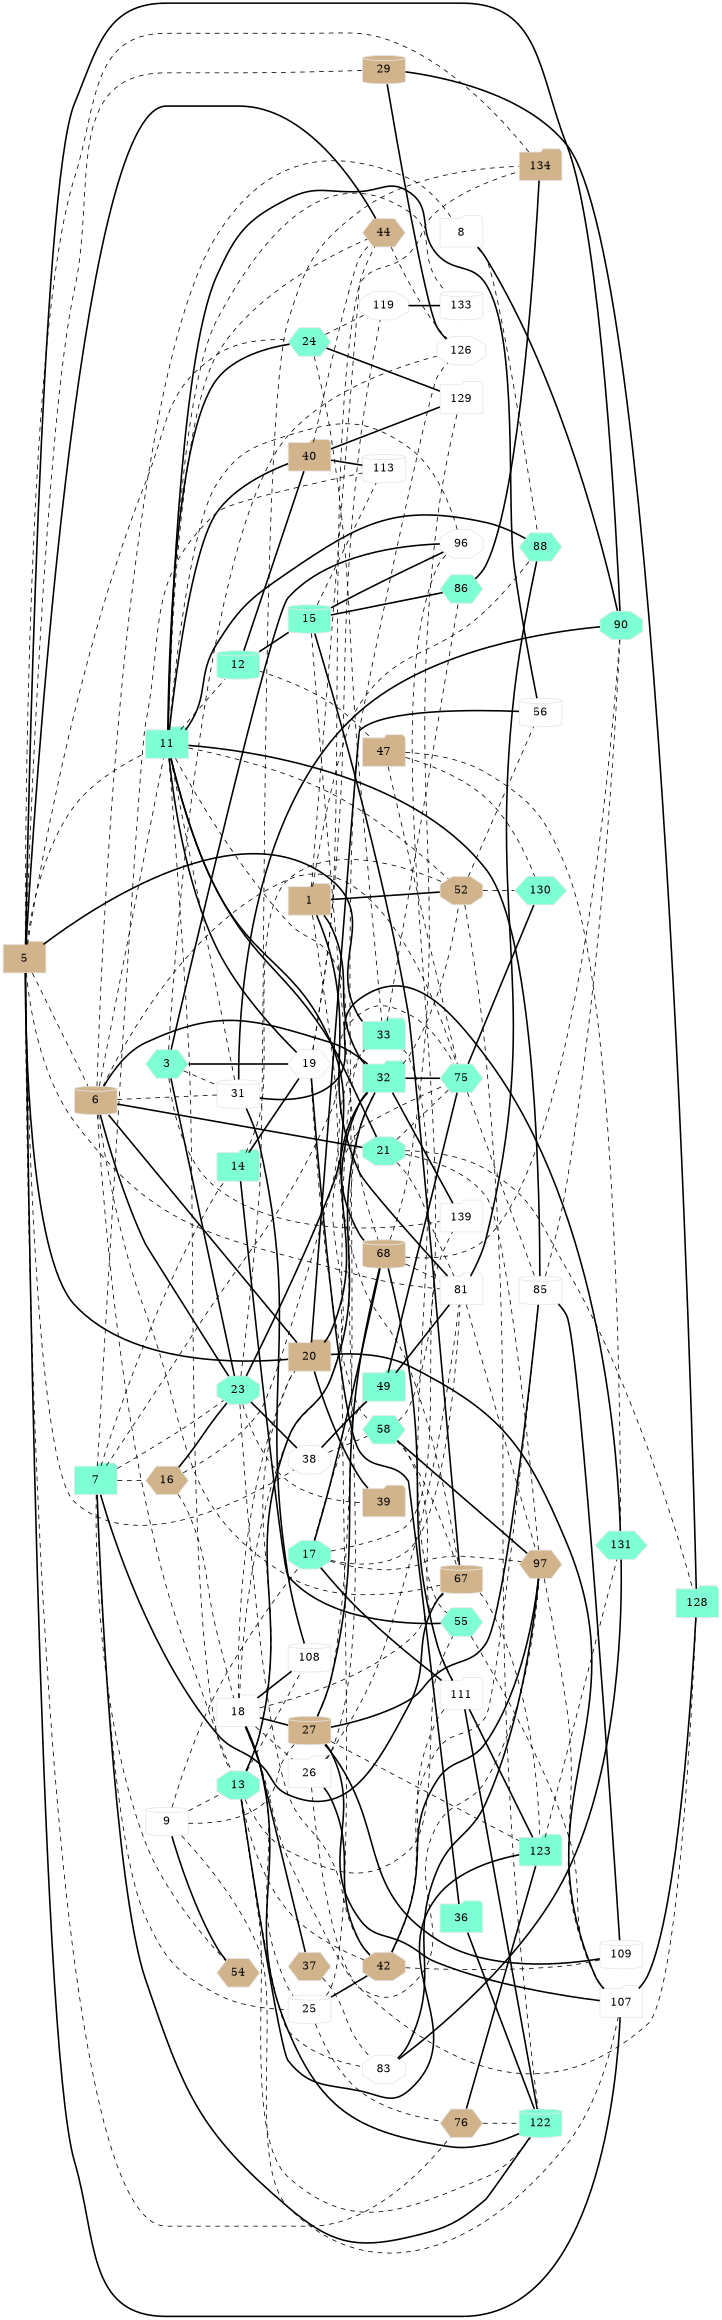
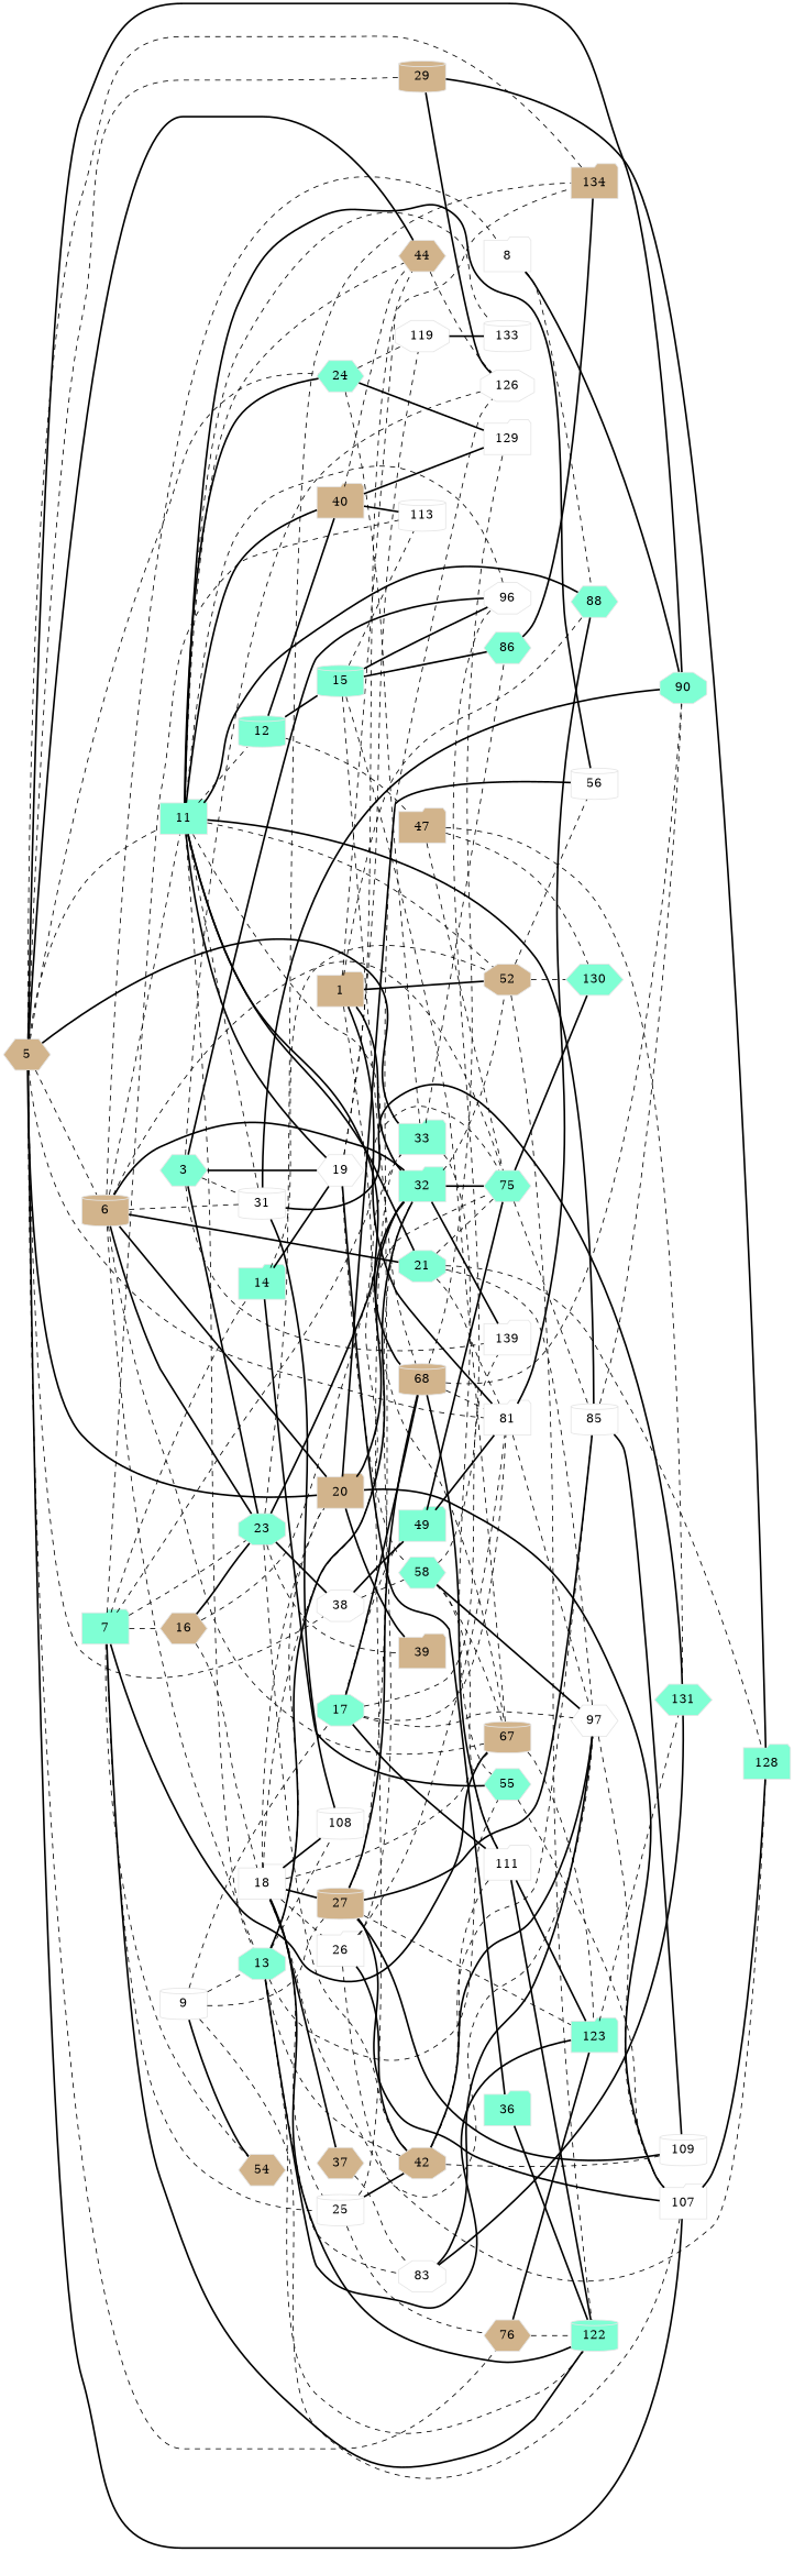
  graph {
    rankdir=LR
    node [color=gray90 fillcolor=aquamarine shape=folder style=filled]
    edge [style=dashed]
    1 [fillcolor=tan super="+2"]
    32 [super="+66+89"]
    52 [fillcolor=tan shape=octagon super="+104+62"]
    67 [fillcolor=tan shape=cylinder super="+99"]
    81 [fillcolor=white super="+135"]
    88 [shape=hexagon]
    134 [fillcolor=tan]
    139 [fillcolor=white]
    75 [shape=hexagon super="+82"]
    122 [shape=cylinder super="+140"]
    56 [fillcolor=white shape=cylinder]
    130 [shape=hexagon]
    123 [super="+137"]
-   97 [fillcolor=tan shape=hexagon super="+124"]
+   97 [fillcolor=white shape=hexagon super="+124"]
    3 [shape=hexagon super="+116+73"]
    19 [fillcolor=white shape=hexagon super="+114+94"]
    23 [shape=octagon super="+34"]
    31 [fillcolor=white shape=cylinder super="+48"]
    96 [fillcolor=white shape=octagon]
    126 [fillcolor=white shape=octagon]
    44 [fillcolor=tan shape=hexagon super="+65"]
    36
    58 [shape=hexagon super="+77+87"]
    119 [fillcolor=white shape=octagon]
    38 [fillcolor=white shape=octagon]
    42 [fillcolor=tan shape=octagon super="+78+84"]
    39 [fillcolor=tan]
    90 [shape=octagon super="+120"]
    108 [fillcolor=white shape=cylinder]
    131 [shape=hexagon]
    68 [fillcolor=tan shape=cylinder super="+142+118"]
    111 [fillcolor=white]
    129 [fillcolor=white]
-   5 [fillcolor=tan super="+59+110"]
+   5 [fillcolor=tan shape=hexagon super="+59+110"]
    6 [fillcolor=tan shape=cylinder super="+95+10+64"]
    11 [super="+57+51+60"]
    20 [fillcolor=tan super="+22"]
    24 [shape=hexagon]
    29 [fillcolor=tan shape=cylinder]
    33 [super="+100"]
    n41 [fillcolor=tan label=76 shape=hexagon]
    107 [fillcolor=white]
    8 [fillcolor=white]
    13 [shape=octagon super="+127+136"]
    21 [shape=octagon super="+98"]
    12 [shape=cylinder]
    40 [fillcolor=tan super="+93"]
    85 [fillcolor=white shape=cylinder super="+103"]
    133 [fillcolor=white shape=cylinder]
    128
    55 [shape=hexagon]
    86 [shape=hexagon]
    49
    83 [fillcolor=white shape=octagon]
    7 [super="+74"]
    14 [super="+41+35"]
    16 [fillcolor=tan shape=hexagon super="+79+30"]
    25 [fillcolor=white shape=cylinder super="+45+76"]
    54 [fillcolor=tan shape=hexagon]
    113 [fillcolor=white shape=cylinder]
    18 [fillcolor=white super="+101"]
    9 [fillcolor=white shape=cylinder super="+46+105"]
    17 [shape=octagon super="+50"]
    27 [fillcolor=tan shape=cylinder super="+121+28+69"]
    109 [fillcolor=white shape=cylinder]
    15 [shape=cylinder super="+132"]
    47 [fillcolor=tan]
    26 [fillcolor=white super="+102"]
    37 [fillcolor=tan shape=hexagon]
    1 -- 32 [style=bold]
    1 -- 52 [style=bold]
    1 -- 67
    1 -- 81 [style=bold]
    1 -- 88
    1 -- 134
    32 -- 52
    32 -- 139 [style=bold]
    32 -- 75 [style=bold]
    52 -- 122
    52 -- 56
    52 -- 130
    67 -- 123
    81 -- 88 [style=bold]
    81 -- 97
    75 -- 130 [style=bold]
    75 -- 85
    123 -- 131
    97 -- 107
    3 -- 139
    3 -- 19 [style=bold]
    3 -- 23 [style=bold]
    3 -- 31
    3 -- 96 [style=bold]
    3 -- 126
    19 -- 44
    19 -- 36 [style=bold]
    19 -- 58 [weight=2]
    19 -- 119
    23 -- 32 [style=bold]
    23 -- 134
    23 -- 38 [style=bold]
    23 -- 42
    23 -- 39
    31 -- 90 [style=bold]
    31 -- 108 [style=bold]
    31 -- 131 [style=bold]
    44 -- 126
    36 -- 122 [style=bold]
    58 -- 67
    58 -- 97 [style=bold]
    58 -- 96
    58 -- 111
    119 -- 133 [style=bold]
    38 -- 58
    38 -- 49 [style=bold]
    42 -- 97 [style=bold]
    42 -- 111
    42 -- 85
    42 -- 109
    68 -- 81
    68 -- 90
    68 -- 111 [style=bold]
    68 -- 129
    111 -- 122 [style=bold]
    111 -- 123 [style=bold]
    5 -- 81
    5 -- 134
    5 -- 44 [style=bold weight=2]
    5 -- 38
    5 -- 90 [style=bold]
    5 -- 6 [weight=2]
    5 -- 11
    5 -- 20 [style=bold]
    5 -- 24
    5 -- 29
    5 -- 33 [style=bold]
    5 -- n41
    5 -- 107 [style=bold weight=2]
    6 -- 32 [style=bold]
    6 -- 67
    6 -- 75
    6 -- 23 [style=bold]
    6 -- 31 [weight=2]
    6 -- 11
    6 -- 20 [style=bold]
    6 -- 8
    6 -- 13
    6 -- 21 [style=bold]
    11 -- 32
    11 -- 52
    11 -- 88 [style=bold]
    11 -- 56 [style=bold]
    11 -- 19 [style=bold weight=2]
    11 -- 31
    11 -- 96
    11 -- 44
    11 -- 68 [style=bold]
    11 -- 24 [style=bold]
    11 -- 13
    11 -- 21 [style=bold]
    11 -- 12
    11 -- 40 [style=bold]
    11 -- 85 [style=bold]
    11 -- 133
    20 -- 32 [style=bold]
    20 -- 56 [style=bold]
    20 -- 39 [style=bold]
    20 -- 107 [style=bold]
    24 -- 119
    24 -- 129 [style=bold weight=2]
    24 -- 33
    29 -- 126 [style=bold]
    29 -- 128 [style=bold]
    33 -- 55
    33 -- 86
    n41 -- 122
    n41 -- 123 [style=bold weight=2]
    107 -- 128 [style=bold]
    8 -- 88
    8 -- 90 [style=bold]
    13 -- 32 [style=bold]
    13 -- 122
    13 -- 123 [style=bold]
    13 -- 42
    13 -- 108 [weight=2]
    13 -- 20
    13 -- 55
    13 -- 83
    21 -- 81
    21 -- 75
    21 -- 97
    21 -- 128
    12 -- 40 [style=bold]
    12 -- 15 [style=bold]
    12 -- 47
    40 -- 44
    40 -- 129 [style=bold]
    40 -- 113 [style=bold]
    85 -- 90
    85 -- 109 [style=bold]
    55 -- 107
    86 -- 134 [style=bold]
    49 -- 81 [style=bold]
    49 -- 75 [style=bold]
    83 -- 97 [style=bold]
    83 -- 131 [style=bold]
    7 -- 67 [style=bold]
    7 -- 75
    7 -- 122 [style=bold]
    7 -- 23
    7 -- 14
    7 -- 16
    7 -- 25
    7 -- 54
    7 -- 113
    14 -- 52
    14 -- 19 [style=bold]
    14 -- 55 [style=bold]
    16 -- 23 [style=bold]
    16 -- 33
    16 -- 18
    25 -- 42 [style=bold]
    25 -- 33
    25 -- n41
    18 -- 67
    18 -- 75
    18 -- 122 [style=bold]
    18 -- 97
    18 -- 108 [style=bold]
    18 -- 20
    18 -- 25
    18 -- 27 [style=bold]
    18 -- 26
    18 -- 37 [style=bold]
    9 -- 107
    9 -- 13
    9 -- 54 [style=bold]
    9 -- 17
    9 -- 27
    17 -- 81
    17 -- 139
    17 -- 97
    17 -- 68 [style=bold]
    17 -- 111 [style=bold]
    17 -- 49
    27 -- 123
    27 -- 126
    27 -- 68 [style=bold]
    27 -- 107 [style=bold]
    27 -- 85 [style=bold weight=2]
    27 -- 109 [style=bold]
-   15 -- 67 [style=bold]
+   15 -- 67
    15 -- 96 [style=bold]
    15 -- 68
    15 -- 86 [style=bold]
    15 -- 113
    47 -- 75
    47 -- 130
    47 -- 131
    26 -- 32
    26 -- 81
    26 -- 42 [style=bold weight=2]
    26 -- 128
    37 -- 83
  }
